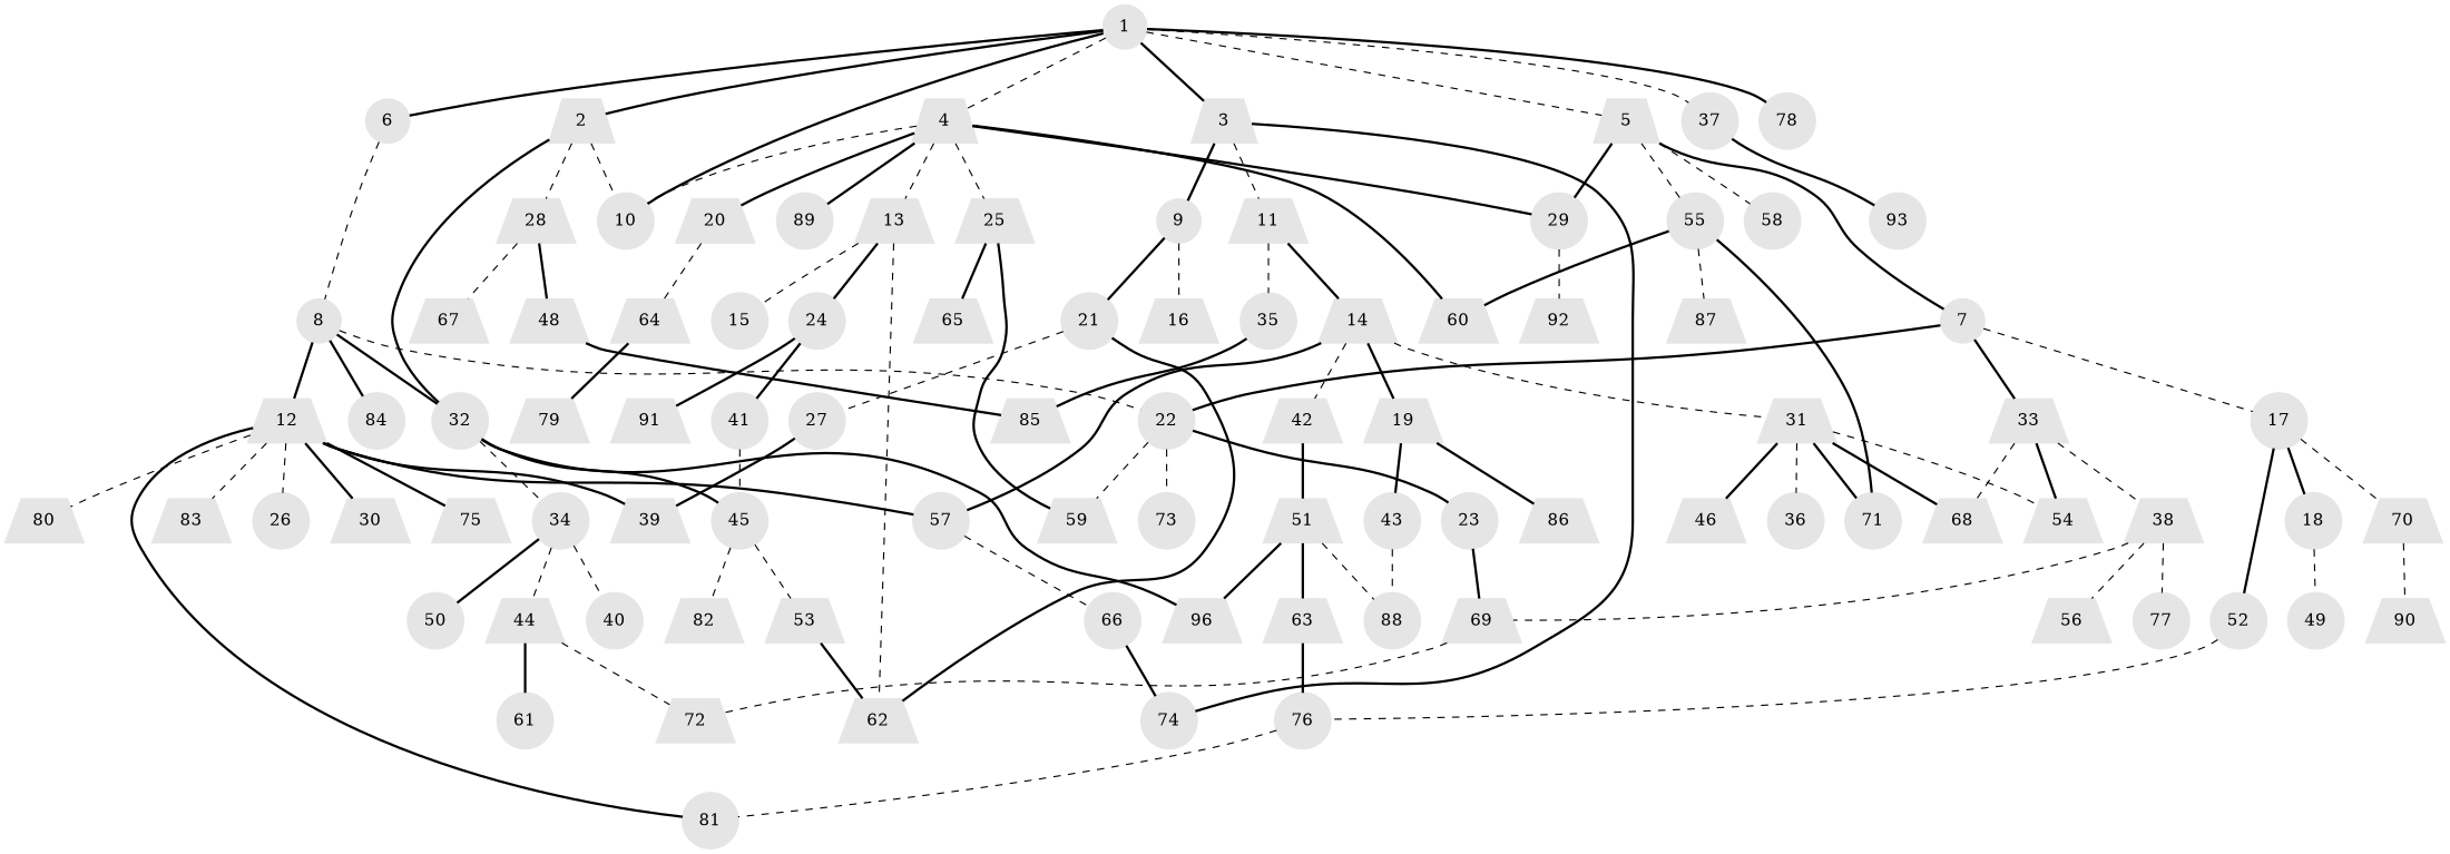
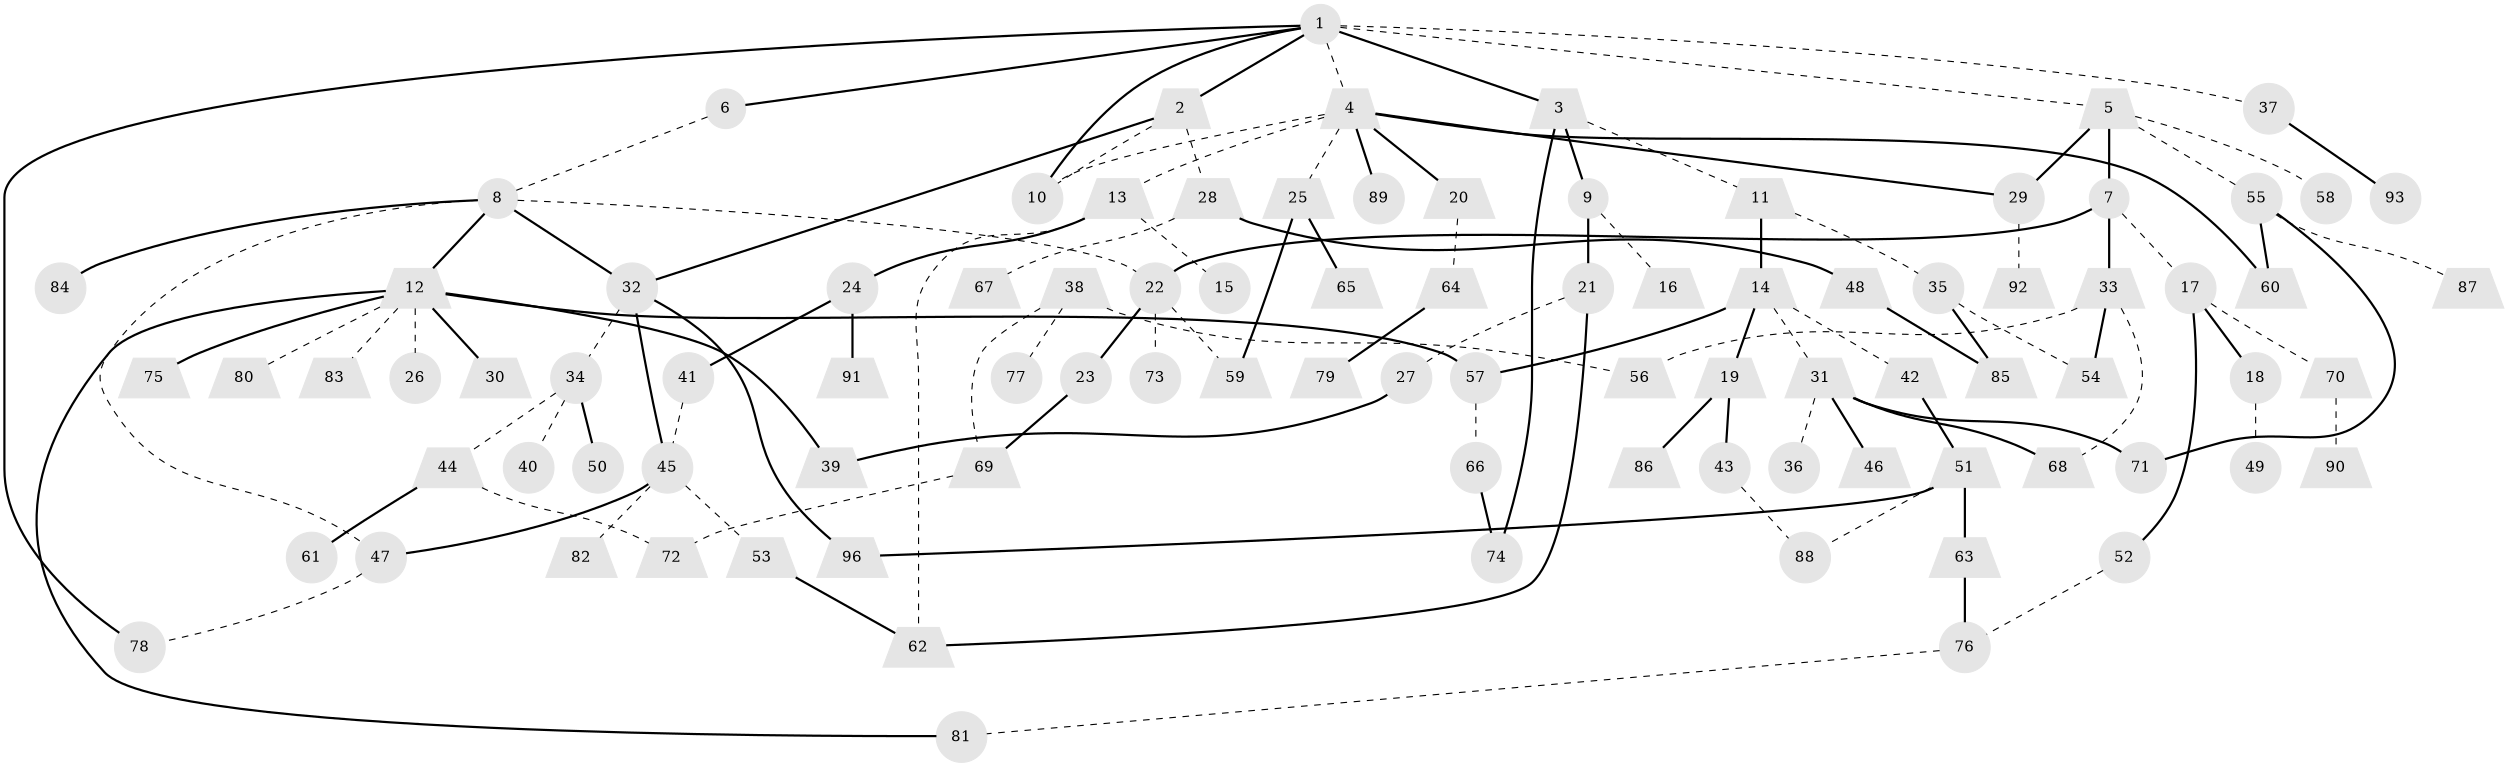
  graph {
    node [color=gray90 shape=trapezium style=filled]
    edge [style=bold]
    2
    1 [shape=circle]
    3
    4
    5
    6 [shape=circle]
    10 [shape=circle]
    37 [shape=circle]
    78 [shape=circle]
    28
    32 [shape=circle]
    9 [shape=circle]
    11
    74 [shape=circle]
    13
    20
    25
    29 [shape=circle]
    60
    89 [shape=circle]
    7 [shape=circle]
    55 [shape=circle]
    58 [shape=circle]
    8 [shape=circle]
    93 [shape=circle]
    48
    67
    34 [shape=circle]
    45 [shape=circle]
    n30 [label=96]
    16
    21 [shape=circle]
    14
    35 [shape=circle]
    15 [shape=circle]
    24 [shape=circle]
    62
    64
    59
    65
    92
    17 [shape=circle]
    22 [shape=circle]
    33
    71 [shape=circle]
    87
    12
+   47 [shape=circle]
    84 [shape=circle]
    18 [shape=circle]
    52 [shape=circle]
    70
    23 [shape=circle]
    73 [shape=circle]
    54
    38
    68
    26 [shape=circle]
    30
    39
    57 [shape=circle]
    75
    80
    81 [shape=circle]
    83
    27 [shape=circle]
    19
    31
    42
    85
    66 [shape=circle]
    41 [shape=circle]
    91
    43 [shape=circle]
    86
    36 [shape=circle]
    46
    51
    49 [shape=circle]
    76 [shape=circle]
    90
    88 [shape=circle]
    79
    69
    72
    40 [shape=circle]
    44
    50 [shape=circle]
    53
    82
    56
    77 [shape=circle]
    61 [shape=circle]
    63
    2 -- 10 [style=dashed]
    2 -- 28 [style=dashed]
    2 -- 32
    1 -- 2
    1 -- 3
    1 -- 4 [style=dashed]
    1 -- 5 [style=dashed]
    1 -- 6
    1 -- 10
    1 -- 37 [style=dashed]
    1 -- 78
    3 -- 9
    3 -- 11 [style=dashed]
    3 -- 74
    4 -- 10 [style=dashed]
    4 -- 13 [style=dashed]
    4 -- 20
    4 -- 25 [style=dashed]
    4 -- 29
    4 -- 60
    4 -- 89
    5 -- 29
    5 -- 7
    5 -- 55 [style=dashed]
    5 -- 58 [style=dashed]
    6 -- 8 [style=dashed]
    37 -- 93
    28 -- 48
    28 -- 67 [style=dashed]
    32 -- 34 [style=dashed]
    32 -- 45
    32 -- n30
    9 -- 16 [style=dashed]
    9 -- 21
    11 -- 14
    11 -- 35 [style=dashed]
    13 -- 15 [style=dashed]
    13 -- 24
    13 -- 62 [style=dashed]
    20 -- 64 [style=dashed]
    25 -- 59
    25 -- 65
    29 -- 92 [style=dashed]
    7 -- 17 [style=dashed]
    7 -- 22
    7 -- 33
    55 -- 60
    55 -- 71
    55 -- 87 [style=dashed]
    8 -- 32
    8 -- 22 [style=dashed]
    8 -- 12
+   8 -- 47 [style=dashed]
    8 -- 84
    48 -- 85
    34 -- 40 [style=dashed]
    34 -- 44 [style=dashed]
    34 -- 50
+   45 -- 47
    45 -- 53 [style=dashed]
    45 -- 82 [style=dashed]
    21 -- 62
    21 -- 27 [style=dashed]
    14 -- 57
    14 -- 19
    14 -- 31 [style=dashed]
    14 -- 42 [style=dashed]
-   31 -- 54 [style=dashed]
+   35 -- 54 [style=dashed]
    35 -- 85
    24 -- 41
    24 -- 91
    64 -- 79
    17 -- 18
    17 -- 52
    17 -- 70 [style=dashed]
    22 -- 59 [style=dashed]
    22 -- 23
    22 -- 73 [style=dashed]
    33 -- 54
-   33 -- 38 [style=dashed]
+   33 -- 56 [style=dashed]
    33 -- 68 [style=dashed]
    12 -- 26 [style=dashed]
    12 -- 30
    12 -- 39
    12 -- 57
    12 -- 75
    12 -- 80 [style=dashed]
    12 -- 81
    12 -- 83 [style=dashed]
+   47 -- 78 [style=dashed]
    18 -- 49 [style=dashed]
    52 -- 76 [style=dashed]
    70 -- 90 [style=dashed]
    23 -- 69
    38 -- 69 [style=dashed]
    38 -- 56 [style=dashed]
    38 -- 77 [style=dashed]
    57 -- 66 [style=dashed]
    27 -- 39
    19 -- 43
    19 -- 86
    31 -- 71
    31 -- 68
    31 -- 36 [style=dashed]
    31 -- 46
    42 -- 51
    66 -- 74
    41 -- 45 [style=dashed]
    43 -- 88 [style=dashed]
    51 -- n30
    51 -- 88 [style=dashed]
    51 -- 63
    76 -- 81 [style=dashed]
    69 -- 72 [style=dashed]
    44 -- 72 [style=dashed]
    44 -- 61
    53 -- 62
    63 -- 76
  }
